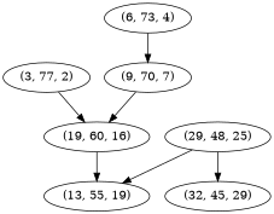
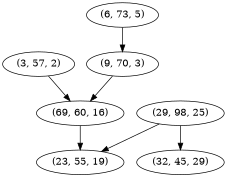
  digraph {
-   "(3, 77, 2)"
-   "(19, 60, 16)"
-   "(6, 73, 5)" [label="(6, 73, 4)"]
-   "(9, 70, 7)"
-   "(23, 55, 19)" [label="(13, 55, 19)"]
-   "(29, 48, 25)"
+   "(3, 77, 2)" [label="(3, 57, 2)"]
+   "(19, 60, 16)" [label="(69, 60, 16)"]
+   "(6, 73, 5)"
+   "(9, 70, 7)" [label="(9, 70, 3)"]
+   "(23, 55, 19)"
+   "(29, 48, 25)" [label="(29, 98, 25)"]
    n7 [label="(32, 45, 29)"]
    "(3, 77, 2)" -> "(19, 60, 16)"
    "(19, 60, 16)" -> "(23, 55, 19)"
    "(6, 73, 5)" -> "(9, 70, 7)"
    "(9, 70, 7)" -> "(19, 60, 16)"
    "(29, 48, 25)" -> "(23, 55, 19)"
    "(29, 48, 25)" -> n7
  }
